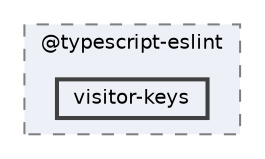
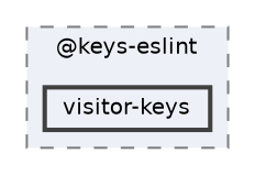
  digraph {
    compound=true
    n1 [color=grey25 fillcolor="#edf0f7" fontname=Helvetica fontsize=10 height=0.2 label="visitor-keys" shape=box style="filled,bold" width=0.4]
    subgraph cluster_1 {
      bgcolor="#edf0f7"
      fontname=Helvetica
      fontsize=10
-     label="@typescript-eslint"
+     label="@keys-eslint"
      pencolor=grey50
      style="filled,dashed"
      n1
    }
  }
